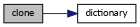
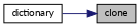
  digraph {
    rankdir=LR
    fontname=Lato
    node [color=black fontname=Lato fontsize=10 shape=record]
    n1 [fillcolor=grey75 fontcolor=black height=0.2 label=clone style=filled width=0.4]
    n2 [height=0.2 label=dictionary width=0.4]
-   n1 -> n2 [color=midnightblue fontname=Lato fontsize=10 labelfontname=Helvetica labelfontsize=10 style=solid]
+   n2 -> n1 [color=midnightblue fontname=Lato fontsize=10 labelfontname=Helvetica labelfontsize=10 style=solid]
  }
